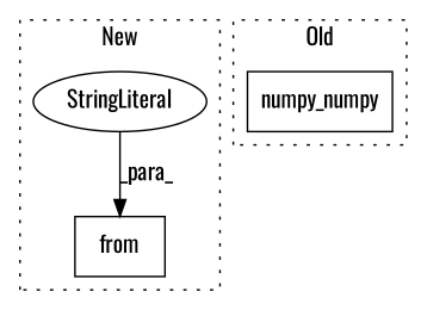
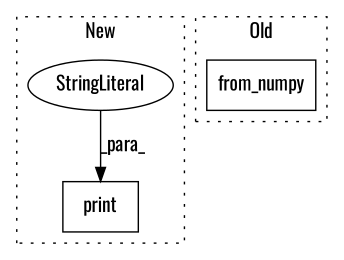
  digraph {
    fontname=Oswald
    node [a=32 shape=box fontname=Oswald]
-   n1 [l="6,1" label=from s="2109,2136"]
+   n1 [l="6,1" label=print s="2109,2136"]
    n2 [a=45 l=12 label=StringLiteral s=2115 shape=ellipse]
-   n3 [l="11,1" label=numpy_numpy s="1540,1557"]
+   n3 [l="11,1" label=from_numpy s="1540,1557"]
    subgraph cluster_1 {
      label=New
      style=dotted
      n1
      n2
    }
    subgraph cluster_2 {
      label=Old
      style=dotted
      n3
    }
    n2 -> n1 [label=_para_ fontname=Oswald]
  }
